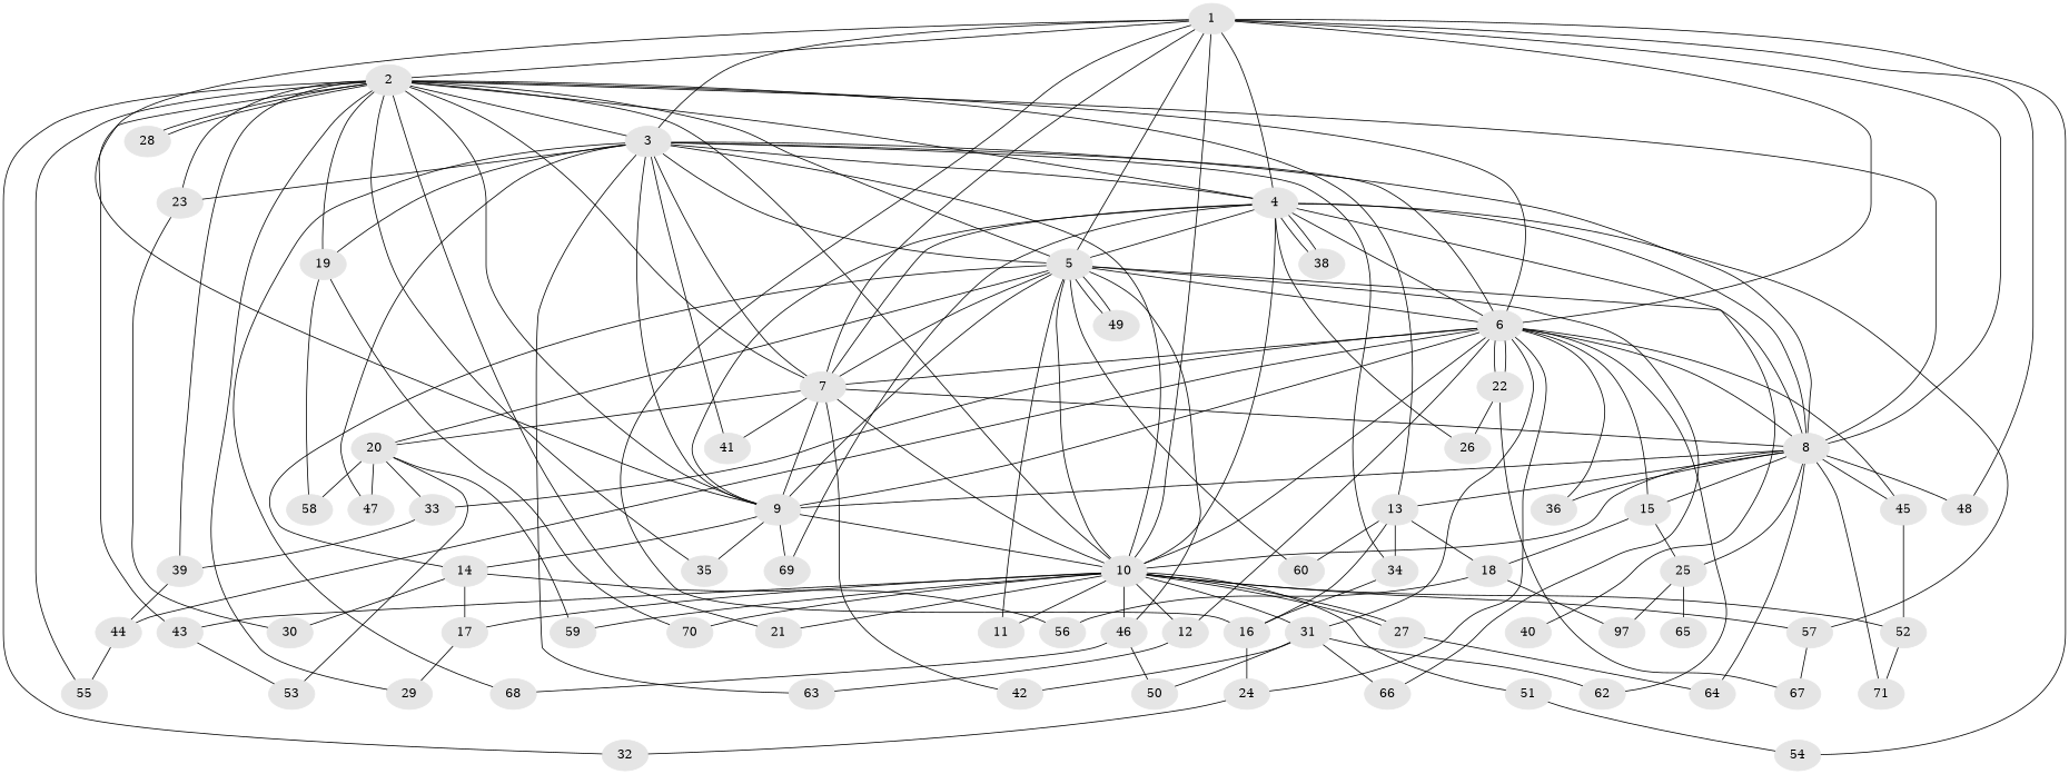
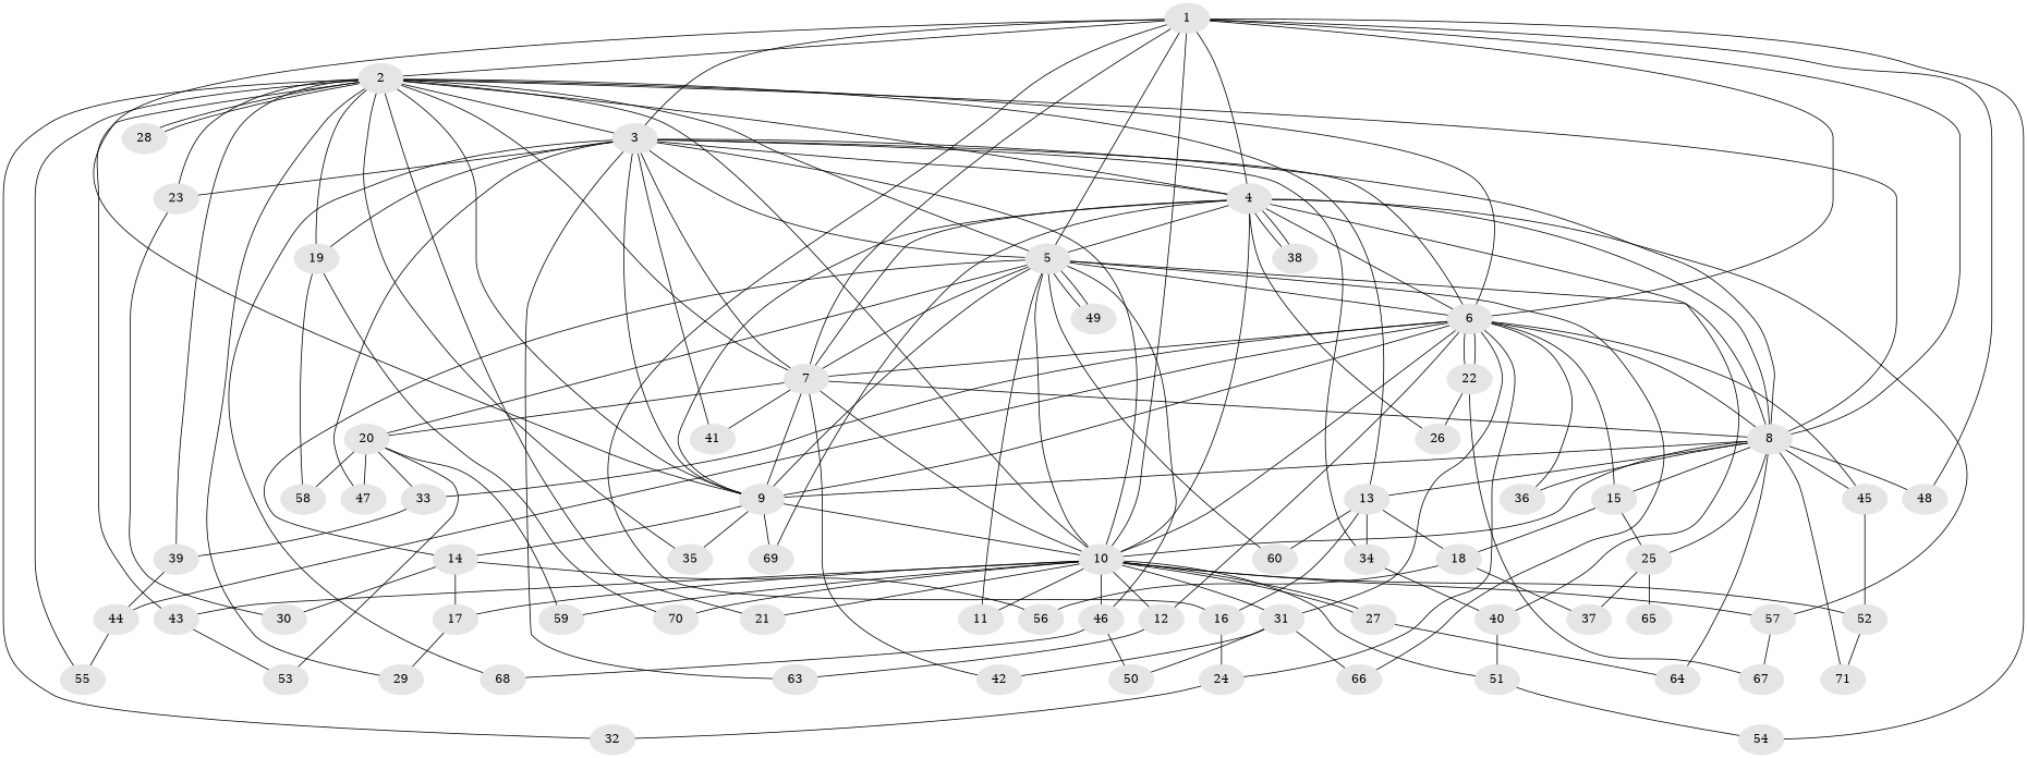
  graph {
    node [color=gray90 style=filled]
    1
    2
    3
    4
    5
    6
    7
    8
    9
    10
    16
    48
    54
    13
    19
    21
    23
    28
    32
    35
    39
    43
    55
    29
    34
    41
    47
    63
    68
    26
    38
    40
    57
    69
    11
    14
    20
    46
    49
    60
    66
    12
    15
    22
    24
    31
    33
    36
    44
    45
-   62
    42
    25
    64
    71
    17
    27
    51
    52
    59
    70
    18
    58
    30
    53
    67
    56
    50
-   37 [label=97]
+   37
    65
    1 -- 2
    1 -- 3
    1 -- 4
    1 -- 5
    1 -- 6
    1 -- 7
    1 -- 8
    1 -- 9
    1 -- 10
    1 -- 16
    1 -- 48
    1 -- 54
    2 -- 3
    2 -- 4
    2 -- 5
    2 -- 6
    2 -- 7
    2 -- 8
    2 -- 9
    2 -- 10
    2 -- 13
    2 -- 19
    2 -- 21
    2 -- 23
    2 -- 28
    2 -- 28
    2 -- 32
    2 -- 35
    2 -- 39
    2 -- 43
    2 -- 55
    2 -- 29
    3 -- 4
    3 -- 5
    3 -- 6
    3 -- 7
    3 -- 8
    3 -- 9
    3 -- 10
    3 -- 19
    3 -- 23
    3 -- 34
    3 -- 41
    3 -- 47
    3 -- 63
    3 -- 68
    4 -- 5
    4 -- 6
    4 -- 7
    4 -- 8
    4 -- 9
    4 -- 10
    4 -- 26
    4 -- 38
    4 -- 38
    4 -- 40
    4 -- 57
    4 -- 69
    5 -- 6
    5 -- 7
    5 -- 8
    5 -- 9
    5 -- 10
    5 -- 11
    5 -- 14
    5 -- 20
    5 -- 46
    5 -- 49
    5 -- 49
    5 -- 60
    5 -- 66
    6 -- 7
    6 -- 8
    6 -- 9
    6 -- 10
    6 -- 12
    6 -- 15
    6 -- 22
    6 -- 22
    6 -- 24
    6 -- 31
    6 -- 33
    6 -- 36
    6 -- 44
    6 -- 45
-   6 -- 62
    7 -- 8
    7 -- 9
    7 -- 10
    7 -- 41
    7 -- 20
    7 -- 42
    8 -- 9
    8 -- 10
    8 -- 48
    8 -- 13
    8 -- 15
    8 -- 36
    8 -- 45
    8 -- 25
    8 -- 64
    8 -- 71
    9 -- 10
    9 -- 35
    9 -- 69
    9 -- 14
    10 -- 21
    10 -- 43
    10 -- 57
    10 -- 11
    10 -- 46
    10 -- 12
    10 -- 31
    10 -- 17
    10 -- 27
    10 -- 27
    10 -- 51
    10 -- 52
    10 -- 59
    10 -- 70
    16 -- 24
    13 -- 16
    13 -- 34
    13 -- 60
    13 -- 18
    19 -- 70
    19 -- 58
    23 -- 30
    39 -- 44
    43 -- 53
-   34 -- 16
+   34 -- 40
+   40 -- 51
    57 -- 67
    14 -- 17
    14 -- 30
    14 -- 56
    20 -- 47
    20 -- 33
    20 -- 59
    20 -- 58
    20 -- 53
    46 -- 68
    46 -- 50
    12 -- 63
    15 -- 25
    15 -- 18
    22 -- 26
    22 -- 67
    24 -- 32
    31 -- 66
-   31 -- 62
    31 -- 42
    31 -- 50
    33 -- 39
    44 -- 55
    45 -- 52
    25 -- 37
    25 -- 65
    17 -- 29
    27 -- 64
    51 -- 54
    52 -- 71
    18 -- 56
    18 -- 37
  }
